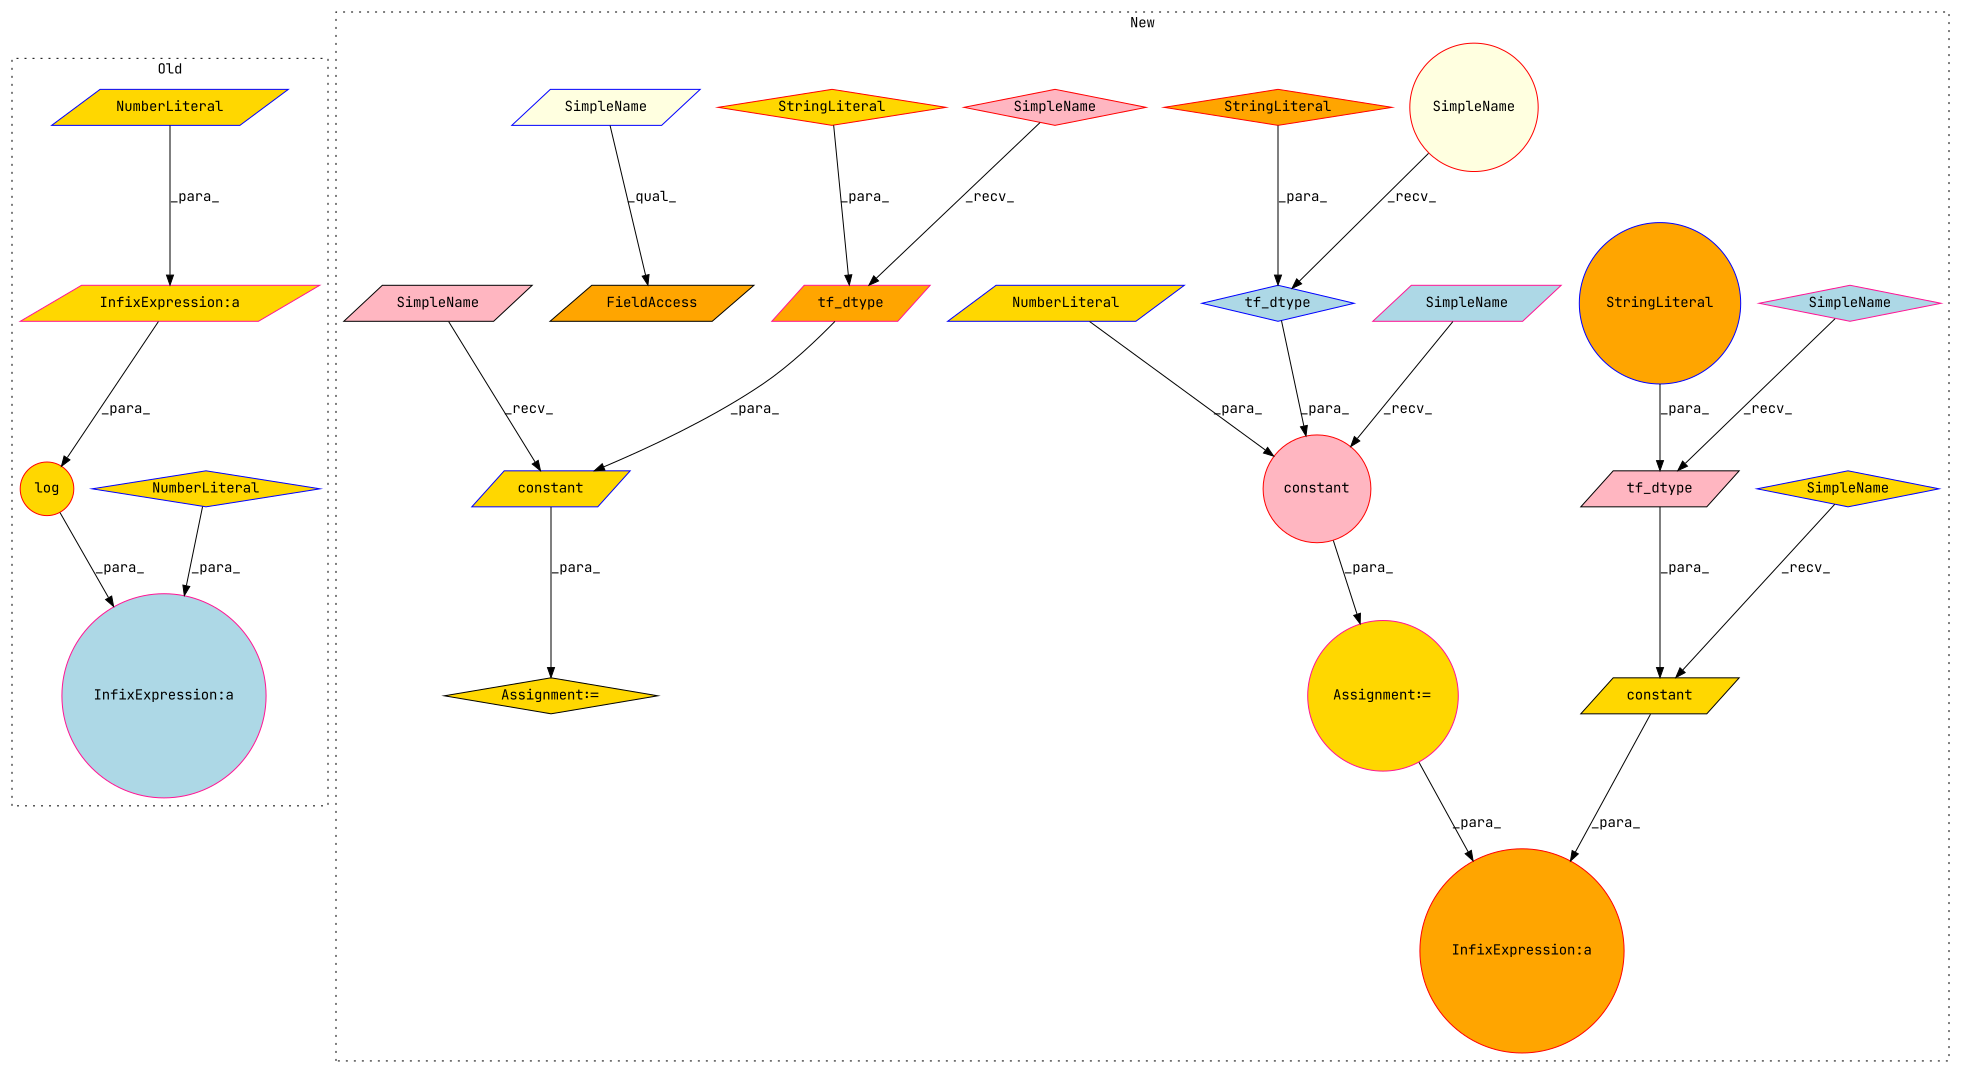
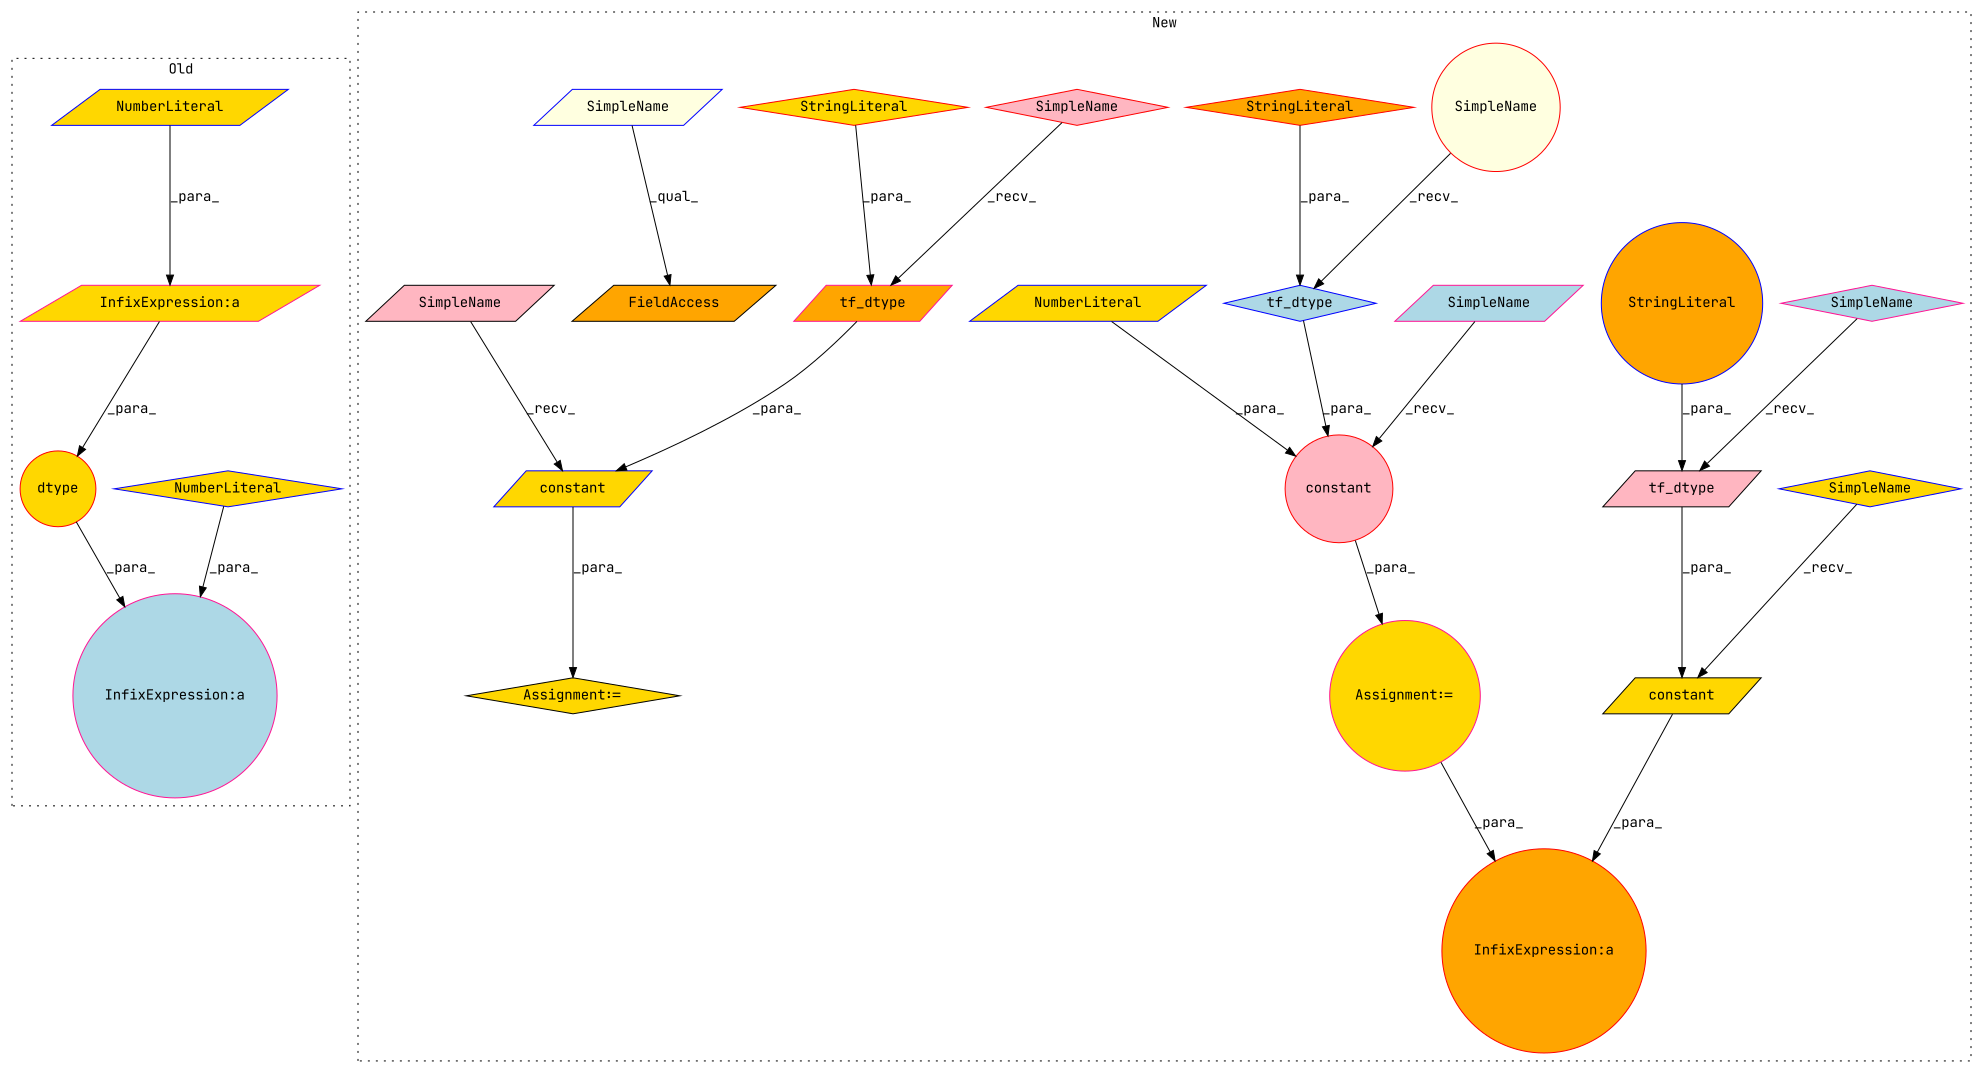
  digraph {
    fontname="JetBrains Mono"
    node [a=32 l=3 s=1499 shape=parallelogram style=filled fillcolor=gold color=blue fontname="JetBrains Mono"]
    edge [fontname="JetBrains Mono"]
-   n1 [l="4,1" label=log s="1184,1216" shape=circle color=red]
+   n1 [l="4,1" label=dtype s="1184,1216" shape=circle color=red]
    n2 [a=27 label="InfixExpression:a" s=1217 shape=circle fillcolor=lightblue color=deeppink]
    n3 [a=27 label="InfixExpression:a" s=1209 color=deeppink]
    n4 [a=34 label=NumberLiteral s=1220 shape=diamond]
    n5 [a=34 label=NumberLiteral s=1212]
    n6 [l="9,1" label=constant s="940,975" shape=circle fillcolor=lightpink color=red]
    n7 [a=27 label="InfixExpression:a" s=1529 shape=circle fillcolor=orange color=red]
    n8 [a=34 label=NumberLiteral s=949]
    n9 [l="9,1" label=constant s="1075,1124" color=black]
    n10 [l="9,1" label=tf_dtype s="1107,1123" fillcolor=lightpink color=black]
    n11 [l="9,1" label=constant s="1001,1045"]
    n12 [l="9,1" label=tf_dtype s="958,974" shape=diamond fillcolor=lightblue]
    n13 [l="9,1" label=tf_dtype s="1028,1044" fillcolor=orange color=deeppink]
    n14 [a=45 l=7 label=StringLiteral s=1037 shape=diamond color=red]
    n15 [a=45 l=7 label=StringLiteral s=967 shape=diamond fillcolor=orange color=red]
    n16 [a=45 l=7 label=StringLiteral s=1116 shape=circle fillcolor=orange]
    n17 [a=22 l=15 label=FieldAccess fillcolor=orange color=black]
    n18 [a=7 l=1 label="Assignment:=" s=989 shape=diamond color=black]
    n19 [a=7 l=1 label="Assignment:=" s=928 shape=circle color=deeppink]
    n20 [a=42 l=10 label=SimpleName fillcolor=lightyellow]
    n21 [a=42 l=10 label=SimpleName s=990 fillcolor=lightpink color=black]
    n22 [a=42 l=10 label=SimpleName s=929 fillcolor=lightblue color=deeppink]
    n23 [a=42 l=10 label=SimpleName s=1064 shape=diamond]
    n24 [a=42 l=4 label=SimpleName s=953 shape=circle fillcolor=lightyellow color=red]
    n25 [a=42 l=4 label=SimpleName s=1023 shape=diamond fillcolor=lightpink color=red]
    n26 [a=42 l=4 label=SimpleName s=1102 shape=diamond fillcolor=lightblue color=deeppink]
    subgraph cluster_1 {
      label=Old
      style=dotted
      n1
      n2
      n3
      n4
      n5
    }
    subgraph cluster_2 {
      label=New
      style=dotted
      n6
      n7
      n8
      n9
      n10
      n11
      n12
      n13
      n14
      n15
      n16
      n17
      n18
      n19
      n20
      n21
      n22
      n23
      n24
      n25
      n26
    }
    n1 -> n2 [label=_para_]
    n3 -> n1 [label=_para_]
    n4 -> n2 [label=_para_]
    n5 -> n3 [label=_para_]
    n6 -> n19 [label=_para_]
    n8 -> n6 [label=_para_]
    n9 -> n7 [label=_para_]
    n10 -> n9 [label=_para_]
    n11 -> n18 [label=_para_]
    n12 -> n6 [label=_para_]
    n13 -> n11 [label=_para_]
    n14 -> n13 [label=_para_]
    n15 -> n12 [label=_para_]
    n16 -> n10 [label=_para_]
    n19 -> n7 [label=_para_]
    n20 -> n17 [label=_qual_]
    n21 -> n11 [label=_recv_]
    n22 -> n6 [label=_recv_]
    n23 -> n9 [label=_recv_]
    n24 -> n12 [label=_recv_]
    n25 -> n13 [label=_recv_]
    n26 -> n10 [label=_recv_]
  }
